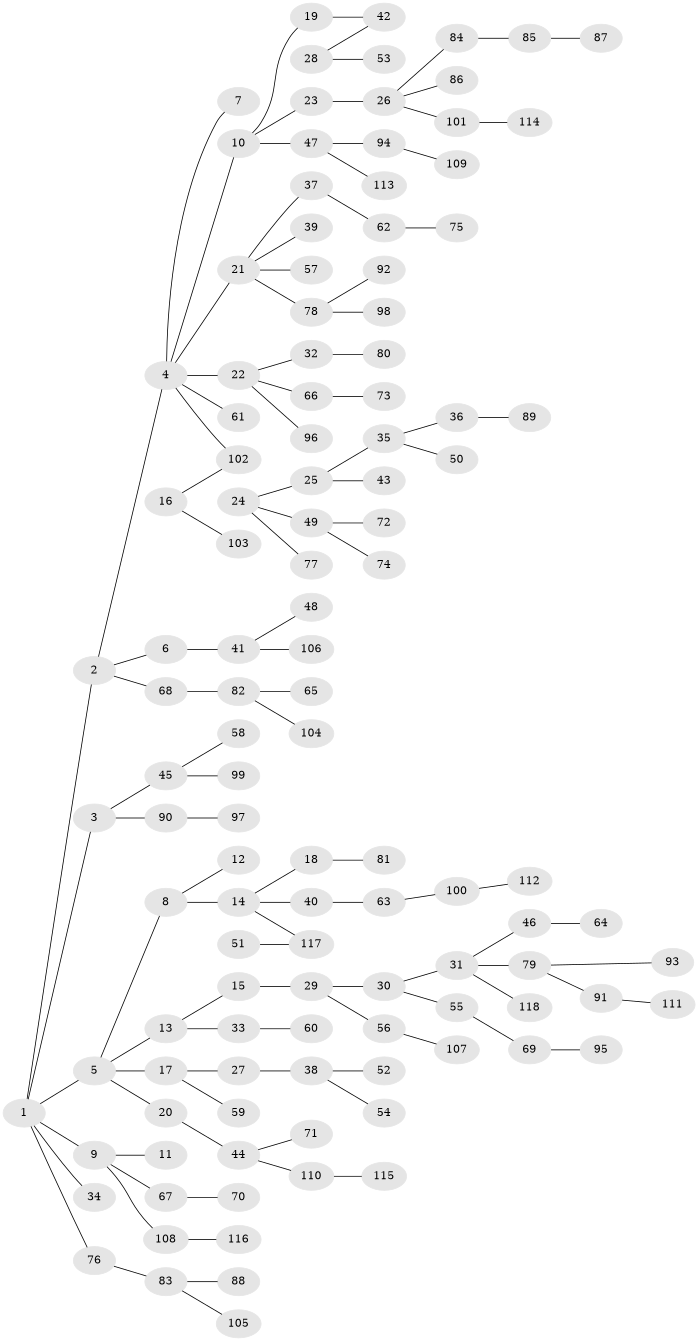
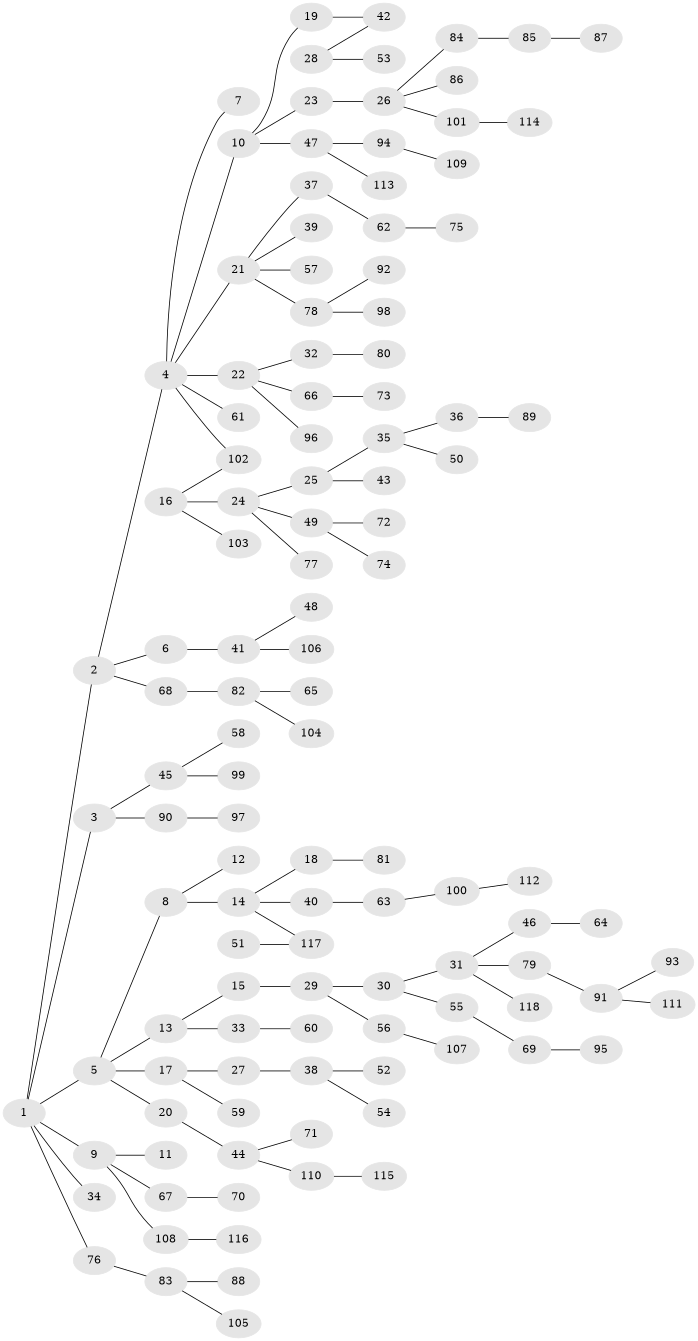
  graph {
    rankdir=LR
    node [color=gray90 style=filled]
    1
    2
    3
    5
    9
    34
    76
    4
    6
    68
    45
    90
    8
    13
    17
    20
    11
    67
    108
    83
    7
    10
    21
    22
    61
    102
    41
    82
    58
    99
    97
    19
    23
    47
    16
    24
    103
    37
    39
    57
    78
    32
    66
    96
    12
    14
    15
    33
    27
    59
    44
    48
    106
    18
    40
    117
    70
    116
    42
    26
    94
    113
    29
    60
    81
    63
    51
    30
    56
    25
    49
    77
    38
    28
    53
    71
    110
    62
    92
    98
    80
    73
    84
    86
    101
    35
    43
    72
    74
    36
    50
    85
    114
    52
    54
    31
    55
    107
    46
    79
    118
    69
    64
    91
    93
    89
    75
    100
    115
    109
    95
    112
    65
    104
    88
    105
    111
    87
    1 -- 2
    1 -- 3
    1 -- 5
    1 -- 9
    1 -- 34
    1 -- 76
    2 -- 4
    2 -- 6
    2 -- 68
    3 -- 45
    3 -- 90
    5 -- 8
    5 -- 13
    5 -- 17
    5 -- 20
    9 -- 11
    9 -- 67
    9 -- 108
    76 -- 83
    4 -- 7
    4 -- 10
    4 -- 21
    4 -- 22
    4 -- 61
    4 -- 102
    6 -- 41
    68 -- 82
    45 -- 58
    45 -- 99
    90 -- 97
    8 -- 12
    8 -- 14
    13 -- 15
    13 -- 33
    17 -- 27
    17 -- 59
    20 -- 44
    67 -- 70
    108 -- 116
    83 -- 88
    83 -- 105
    10 -- 19
    10 -- 23
    10 -- 47
    21 -- 37
    21 -- 39
    21 -- 57
    21 -- 78
    22 -- 32
    22 -- 66
    22 -- 96
    41 -- 48
    41 -- 106
    82 -- 65
    82 -- 104
    19 -- 42
    23 -- 26
    47 -- 94
    47 -- 113
    16 -- 102
+   16 -- 24
    16 -- 103
    24 -- 25
    24 -- 49
    24 -- 77
    37 -- 62
    78 -- 92
    78 -- 98
    32 -- 80
    66 -- 73
    14 -- 18
    14 -- 40
    14 -- 117
    15 -- 29
    33 -- 60
    27 -- 38
    44 -- 71
    44 -- 110
    18 -- 81
    40 -- 63
    26 -- 84
    26 -- 86
    26 -- 101
    94 -- 109
    29 -- 30
    29 -- 56
    63 -- 100
    51 -- 117
    30 -- 31
    30 -- 55
    56 -- 107
    25 -- 35
    25 -- 43
    49 -- 72
    49 -- 74
    38 -- 52
    38 -- 54
    28 -- 42
    28 -- 53
    110 -- 115
    62 -- 75
    84 -- 85
    101 -- 114
    35 -- 36
    35 -- 50
    36 -- 89
    85 -- 87
    31 -- 46
    31 -- 79
    31 -- 118
    55 -- 69
    46 -- 64
    79 -- 91
-   79 -- 93
+   91 -- 93
    69 -- 95
    91 -- 111
    100 -- 112
  }
